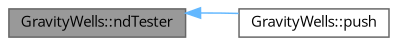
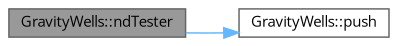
  digraph {
    rankdir=LR
    fontname="Open Sans"
    node [fontname="Open Sans" fontsize=10 shape=box style=filled]
    n1 [color=gray40 fillcolor=grey60 fontcolor=black height=0.2 label="GravityWells::ndTester" width=0.4]
    n2 [color=grey40 fillcolor=white height=0.2 label="GravityWells::push" width=0.4]
-   n2 -> n1 [color=steelblue1 fontname="Open Sans" fontsize=10 labelfontname=Helvetica labelfontsize=10 style=solid]
+   n1 -> n2 [color=steelblue1 fontname="Open Sans" fontsize=10 labelfontname=Helvetica labelfontsize=10 style=solid]
  }
